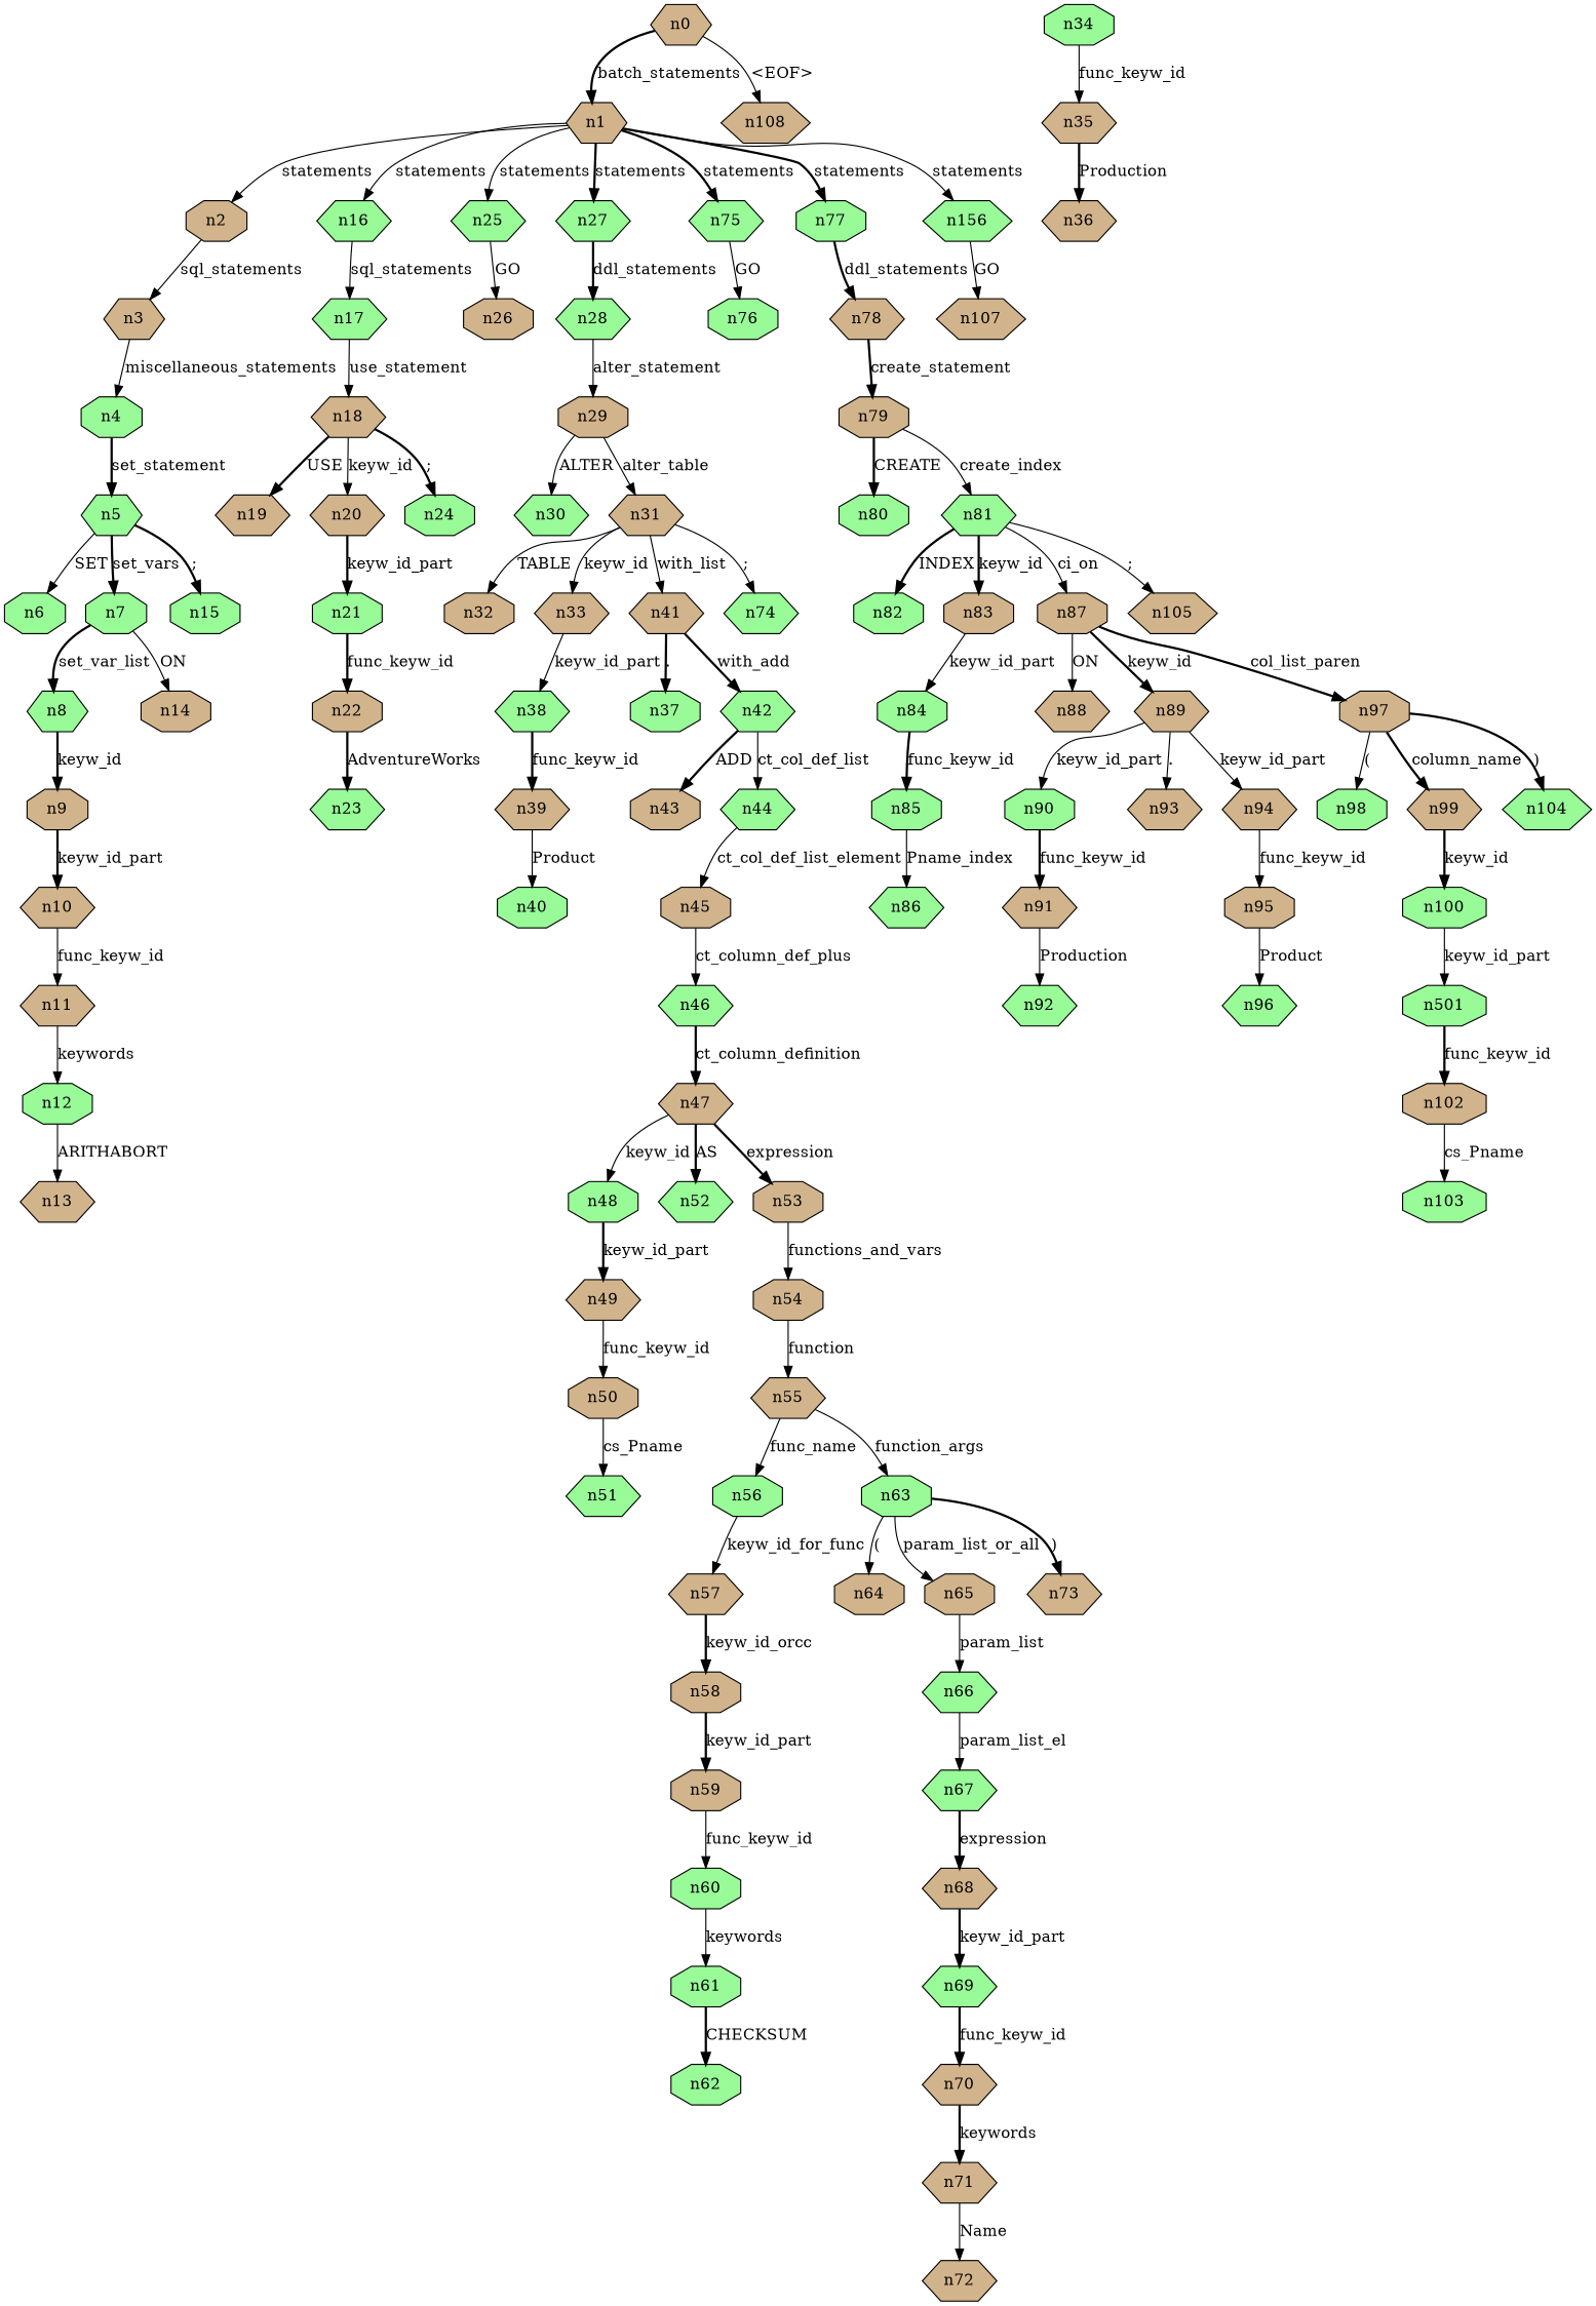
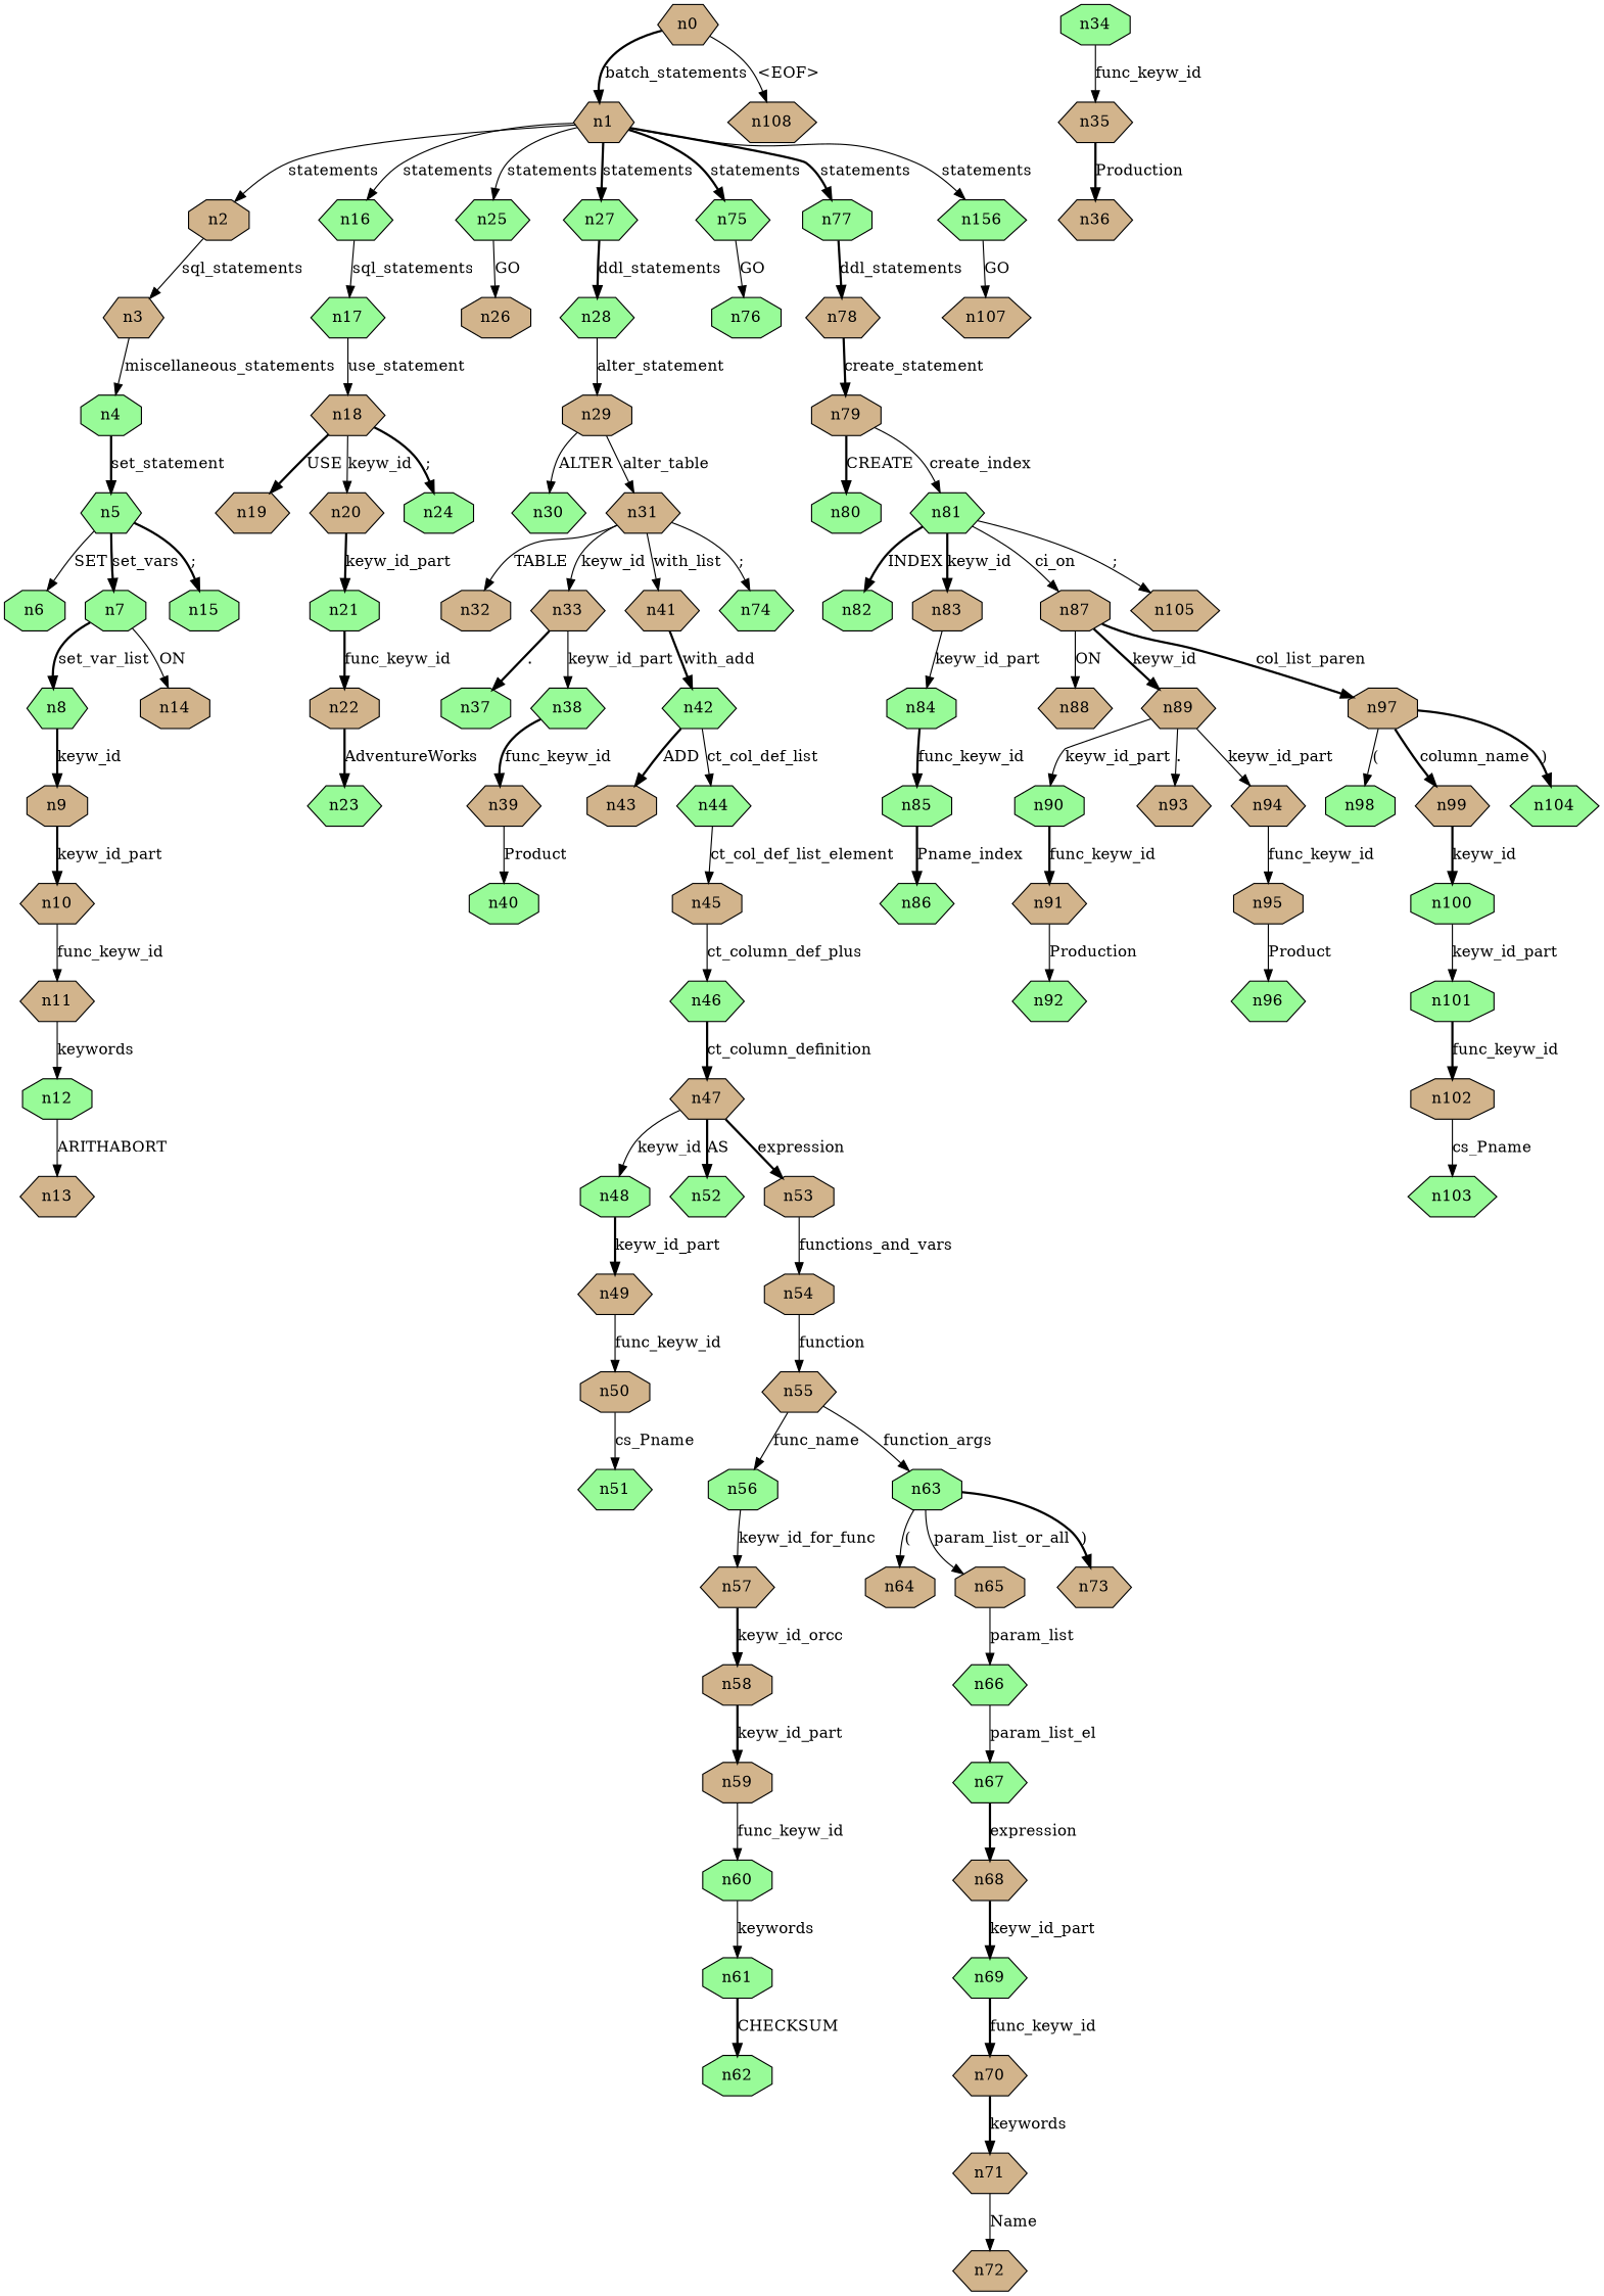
  digraph {
    node [fillcolor=tan shape=hexagon style=filled]
    edge [style=solid]
    n0
    n1
    n108
    n2 [shape=octagon]
    n16 [fillcolor=palegreen]
    n25 [fillcolor=palegreen]
    n27 [fillcolor=palegreen]
    n75 [fillcolor=palegreen]
    n77 [fillcolor=palegreen shape=octagon]
    n106 [fillcolor=palegreen label=n156]
    n3
    n17 [fillcolor=palegreen]
    n26 [shape=octagon]
    n28 [fillcolor=palegreen]
    n76 [fillcolor=palegreen shape=octagon]
    n78
    n107
    n4 [fillcolor=palegreen shape=octagon]
    n5 [fillcolor=palegreen]
    n6 [fillcolor=palegreen shape=octagon]
    n7 [fillcolor=palegreen shape=octagon]
    n15 [fillcolor=palegreen shape=octagon]
    n8 [fillcolor=palegreen]
    n14 [shape=octagon]
    n9 [shape=octagon]
    n10
    n11
    n12 [fillcolor=palegreen shape=octagon]
    n13
    n18
    n19
    n20
    n24 [fillcolor=palegreen shape=octagon]
    n21 [fillcolor=palegreen shape=octagon]
    n22 [shape=octagon]
    n23 [fillcolor=palegreen]
    n29 [shape=octagon]
    n30 [fillcolor=palegreen]
    n31
    n32 [shape=octagon]
    n33
    n41
    n74 [fillcolor=palegreen]
    n37 [fillcolor=palegreen shape=octagon]
    n38 [fillcolor=palegreen]
    n42 [fillcolor=palegreen]
    n34 [fillcolor=palegreen shape=octagon]
    n35
    n39
    n36
    n40 [fillcolor=palegreen shape=octagon]
    n43 [shape=octagon]
    n44 [fillcolor=palegreen]
    n45 [shape=octagon]
    n46 [fillcolor=palegreen]
    n47
    n48 [fillcolor=palegreen shape=octagon]
    n52 [fillcolor=palegreen]
    n53 [shape=octagon]
    n49
    n54 [shape=octagon]
    n50 [shape=octagon]
    n51 [fillcolor=palegreen]
    n55
    n56 [fillcolor=palegreen shape=octagon]
    n63 [fillcolor=palegreen shape=octagon]
    n57
    n64 [shape=octagon]
    n65 [shape=octagon]
    n73
    n58 [shape=octagon]
    n59 [shape=octagon]
    n60 [fillcolor=palegreen shape=octagon]
    n61 [fillcolor=palegreen shape=octagon]
    n62 [fillcolor=palegreen shape=octagon]
    n66 [fillcolor=palegreen]
    n67 [fillcolor=palegreen]
    n68
    n69 [fillcolor=palegreen]
    n70
    n71
    n72
    n79 [shape=octagon]
    n80 [fillcolor=palegreen shape=octagon]
    n81 [fillcolor=palegreen]
    n82 [fillcolor=palegreen shape=octagon]
    n83 [shape=octagon]
    n87 [shape=octagon]
    n105
    n84 [fillcolor=palegreen shape=octagon]
    n88
    n89
    n97 [shape=octagon]
    n85 [fillcolor=palegreen shape=octagon]
    n86 [fillcolor=palegreen]
    n90 [fillcolor=palegreen shape=octagon]
    n93
    n94
    n98 [fillcolor=palegreen shape=octagon]
    n99
    n104 [fillcolor=palegreen]
    n91
    n95 [shape=octagon]
    n92 [fillcolor=palegreen]
    n96 [fillcolor=palegreen]
    n100 [fillcolor=palegreen shape=octagon]
-   n101 [fillcolor=palegreen shape=octagon label=n501]
+   n101 [fillcolor=palegreen shape=octagon]
    n102 [shape=octagon]
-   n103 [fillcolor=palegreen shape=octagon]
+   n103 [fillcolor=palegreen]
    n0 -> n1 [label=batch_statements style=bold]
    n0 -> n108 [label="<EOF>"]
    n1 -> n2 [label=statements]
    n1 -> n16 [label=statements]
    n1 -> n25 [label=statements]
    n1 -> n27 [label=statements style=bold]
    n1 -> n75 [label=statements style=bold]
    n1 -> n77 [label=statements style=bold]
    n1 -> n106 [label=statements]
    n2 -> n3 [label=sql_statements]
    n16 -> n17 [label=sql_statements]
    n25 -> n26 [label=GO]
    n27 -> n28 [label=ddl_statements style=bold]
    n75 -> n76 [label=GO]
    n77 -> n78 [label=ddl_statements style=bold]
    n106 -> n107 [label=GO]
    n3 -> n4 [label=miscellaneous_statements]
    n17 -> n18 [label=use_statement]
    n28 -> n29 [label=alter_statement]
    n78 -> n79 [label=create_statement style=bold]
    n4 -> n5 [label=set_statement style=bold]
    n5 -> n6 [label=SET]
    n5 -> n7 [label=set_vars style=bold]
    n5 -> n15 [label=";" style=bold]
    n7 -> n8 [label=set_var_list style=bold]
    n7 -> n14 [label=ON]
    n8 -> n9 [label=keyw_id style=bold]
    n9 -> n10 [label=keyw_id_part style=bold]
    n10 -> n11 [label=func_keyw_id]
    n11 -> n12 [label=keywords]
    n12 -> n13 [label=ARITHABORT]
    n18 -> n19 [label=USE style=bold]
    n18 -> n20 [label=keyw_id]
    n18 -> n24 [label=";" style=bold]
    n20 -> n21 [label=keyw_id_part style=bold]
    n21 -> n22 [label=func_keyw_id style=bold]
    n22 -> n23 [label=AdventureWorks style=bold]
    n29 -> n30 [label=ALTER]
    n29 -> n31 [label=alter_table]
    n31 -> n32 [label=TABLE]
    n31 -> n33 [label=keyw_id]
    n31 -> n41 [label=with_list]
    n31 -> n74 [label=";"]
-   n41 -> n37 [label="." style=bold]
+   n33 -> n37 [label="." style=bold]
    n33 -> n38 [label=keyw_id_part]
    n41 -> n42 [label=with_add style=bold]
    n38 -> n39 [label=func_keyw_id style=bold]
    n42 -> n43 [label=ADD style=bold]
    n42 -> n44 [label=ct_col_def_list]
    n34 -> n35 [label=func_keyw_id]
    n35 -> n36 [label=Production style=bold]
    n39 -> n40 [label=Product]
    n44 -> n45 [label=ct_col_def_list_element]
    n45 -> n46 [label=ct_column_def_plus]
    n46 -> n47 [label=ct_column_definition style=bold]
    n47 -> n48 [label=keyw_id]
    n47 -> n52 [label=AS style=bold]
    n47 -> n53 [label=expression style=bold]
    n48 -> n49 [label=keyw_id_part style=bold]
    n53 -> n54 [label=functions_and_vars]
    n49 -> n50 [label=func_keyw_id]
    n54 -> n55 [label=function]
    n50 -> n51 [label=cs_Pname]
    n55 -> n56 [label=func_name]
    n55 -> n63 [label=function_args]
    n56 -> n57 [label=keyw_id_for_func]
    n63 -> n64 [label="("]
    n63 -> n65 [label=param_list_or_all]
    n63 -> n73 [label=")" style=bold]
    n57 -> n58 [label=keyw_id_orcc style=bold]
    n65 -> n66 [label=param_list]
    n58 -> n59 [label=keyw_id_part style=bold]
    n59 -> n60 [label=func_keyw_id]
    n60 -> n61 [label=keywords]
    n61 -> n62 [label=CHECKSUM style=bold]
    n66 -> n67 [label=param_list_el]
    n67 -> n68 [label=expression style=bold]
    n68 -> n69 [label=keyw_id_part style=bold]
    n69 -> n70 [label=func_keyw_id style=bold]
    n70 -> n71 [label=keywords style=bold]
    n71 -> n72 [label=Name]
    n79 -> n80 [label=CREATE style=bold]
    n79 -> n81 [label=create_index]
    n81 -> n82 [label=INDEX style=bold]
    n81 -> n83 [label=keyw_id style=bold]
    n81 -> n87 [label=ci_on]
    n81 -> n105 [label=";"]
    n83 -> n84 [label=keyw_id_part]
    n87 -> n88 [label=ON]
    n87 -> n89 [label=keyw_id style=bold]
    n87 -> n97 [label=col_list_paren style=bold]
    n84 -> n85 [label=func_keyw_id style=bold]
    n89 -> n90 [label=keyw_id_part]
    n89 -> n93 [label="."]
    n89 -> n94 [label=keyw_id_part]
    n97 -> n98 [label="("]
    n97 -> n99 [label=column_name style=bold]
    n97 -> n104 [label=")" style=bold]
-   n85 -> n86 [label=Pname_index]
+   n85 -> n86 [label=Pname_index style=bold]
    n90 -> n91 [label=func_keyw_id style=bold]
    n94 -> n95 [label=func_keyw_id]
    n99 -> n100 [label=keyw_id style=bold]
    n91 -> n92 [label=Production]
    n95 -> n96 [label=Product]
    n100 -> n101 [label=keyw_id_part]
    n101 -> n102 [label=func_keyw_id style=bold]
    n102 -> n103 [label=cs_Pname]
  }
